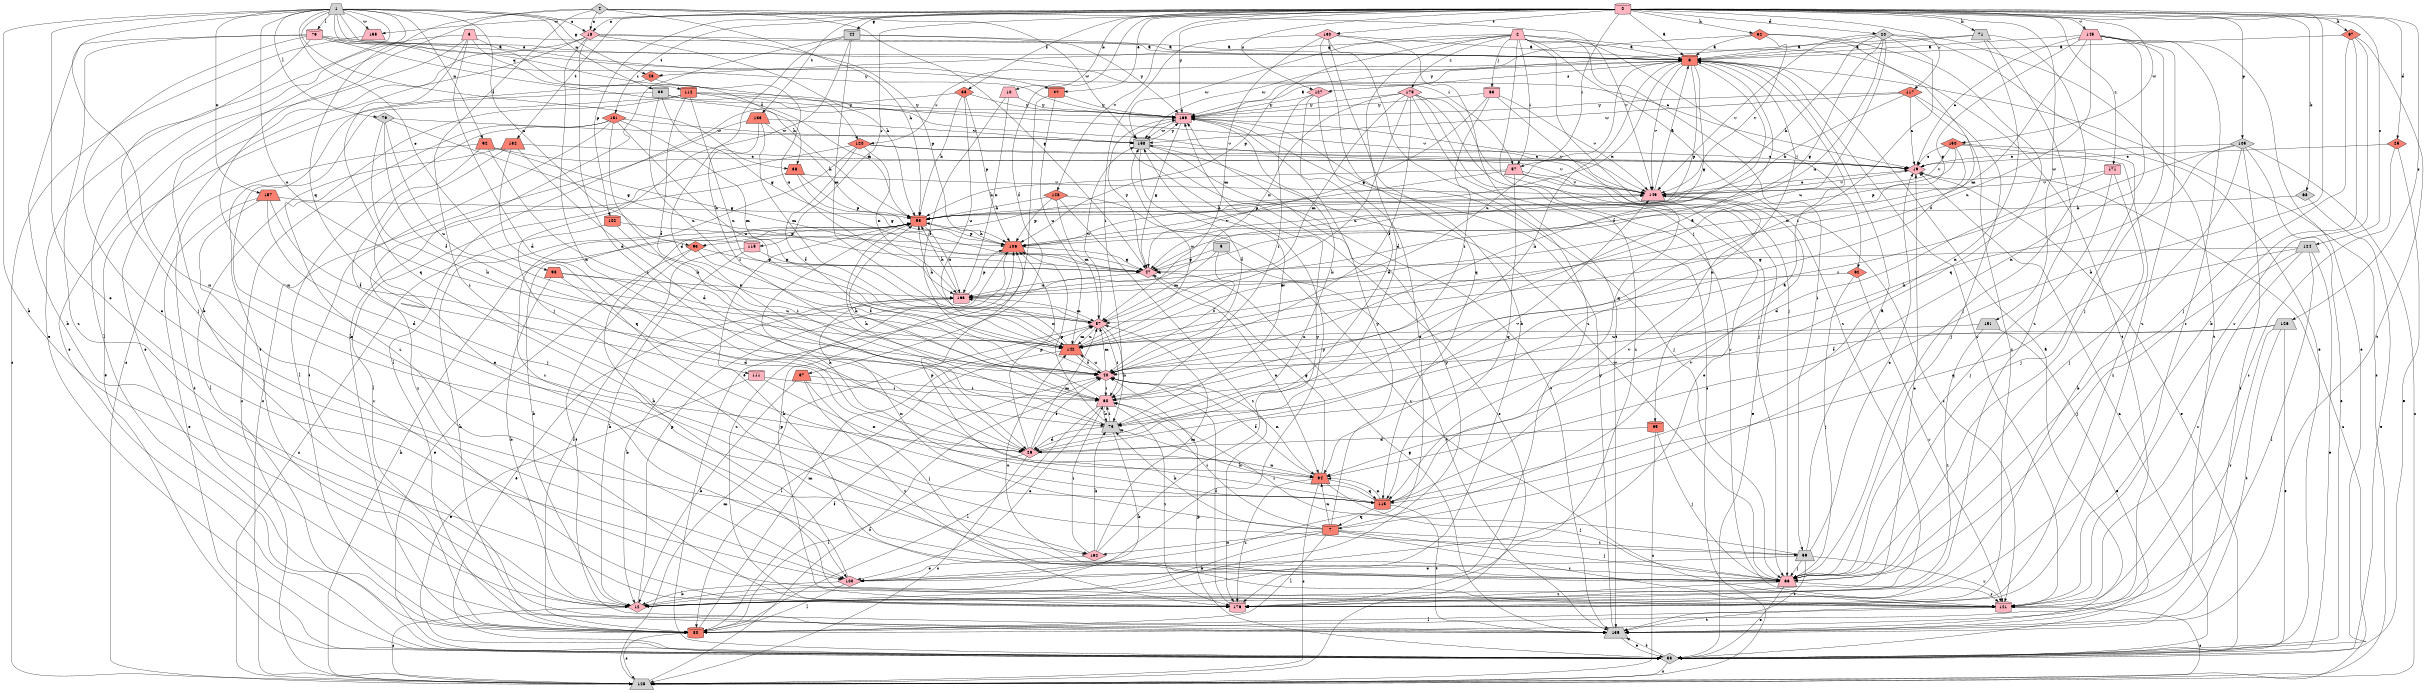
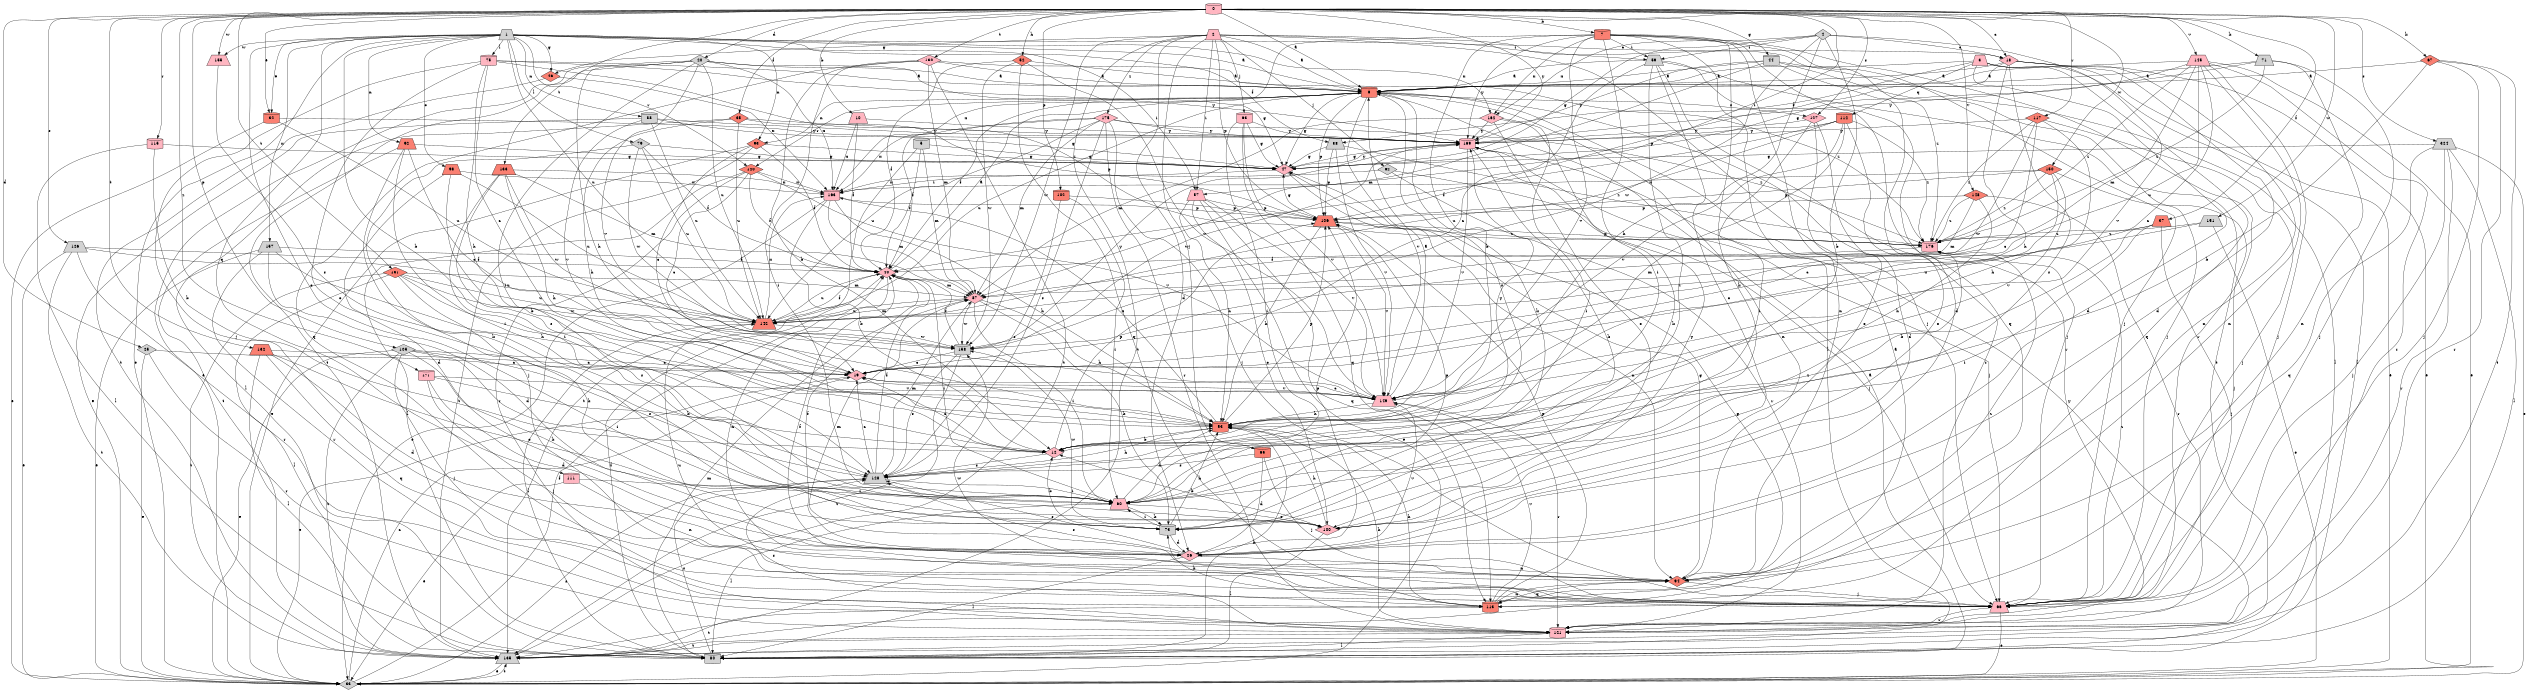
  strict digraph {
    node [fillcolor=lightpink shape=diamond style=filled]
    0 [shape=cylinder]
    6 [fillcolor=salmon shape=cylinder]
    7 [fillcolor=salmon shape=cylinder]
    10 [shape=trapezium]
    18
    20 [fillcolor=lightgrey]
-   25 [fillcolor=salmon]
+   25 [fillcolor=lightgrey]
    32 [fillcolor=salmon shape=cylinder]
    35 [fillcolor=salmon]
    37 [fillcolor=salmon shape=trapezium]
    44 [fillcolor=lightgrey shape=cylinder]
    52 [fillcolor=salmon]
    57 [shape=trapezium]
    67 [fillcolor=salmon]
-   68 [fillcolor=lightgrey]
    71 [fillcolor=lightgrey shape=trapezium]
    102 [fillcolor=salmon shape=cylinder]
    105 [fillcolor=lightgrey]
    115 [shape=cylinder]
    117 [fillcolor=salmon]
-   124 [fillcolor=lightgrey shape=trapezium]
+   124 [fillcolor=lightgrey shape=trapezium label=324]
    126 [fillcolor=lightgrey shape=trapezium]
    127
    130
    131 [fillcolor=salmon]
    132 [fillcolor=salmon shape=trapezium]
    133 [fillcolor=salmon shape=trapezium]
    145 [shape=trapezium]
    148 [fillcolor=salmon]
    150 [fillcolor=salmon]
    151 [fillcolor=lightgrey shape=trapezium]
    155 [shape=trapezium]
    169 [shape=cylinder]
    171 [shape=cylinder]
    93 [fillcolor=salmon]
    120 [fillcolor=salmon]
    142 [fillcolor=salmon shape=trapezium]
    106 [fillcolor=salmon shape=trapezium]
    47
    149 [shape=trapezium]
    40
-   73 [fillcolor=lightgrey shape=trapezium]
-   94 [fillcolor=salmon shape=trapezium]
+   73 [fillcolor=lightgrey shape=cylinder]
+   94 [fillcolor=salmon]
    121 [shape=cylinder]
    128 [fillcolor=lightgrey shape=trapezium]
    12
    162
    59 [fillcolor=lightgrey shape=trapezium]
    66 [shape=trapezium]
-   80 [fillcolor=salmon shape=cylinder]
+   80 [fillcolor=lightgrey shape=cylinder]
    113 [fillcolor=salmon shape=cylinder]
    60 [shape=trapezium]
    163 [shape=cylinder]
    33 [fillcolor=lightgrey]
    26
    53 [fillcolor=salmon shape=cylinder]
    135 [fillcolor=lightgrey shape=trapezium]
    19
    176 [shape=cylinder]
    87
    n61 [fillcolor=lightgrey label=158 shape=cylinder]
    100
    1 [fillcolor=lightgrey shape=trapezium]
-   38 [fillcolor=salmon shape=trapezium]
+   38 [fillcolor=lightgrey shape=trapezium]
    46 [fillcolor=salmon]
    75 [shape=cylinder]
    79 [fillcolor=lightgrey]
    88 [fillcolor=lightgrey shape=cylinder]
    92 [fillcolor=salmon shape=trapezium]
    98 [fillcolor=salmon shape=trapezium]
    111 [shape=cylinder]
-   157 [fillcolor=salmon shape=trapezium]
+   157 [fillcolor=lightgrey shape=trapezium]
    2 [shape=trapezium]
-   62 [fillcolor=salmon]
+   62 [fillcolor=lightgrey]
    63 [shape=cylinder]
    65 [fillcolor=salmon shape=cylinder]
    175
    3 [shape=trapezium]
    112 [fillcolor=salmon shape=cylinder]
    4 [fillcolor=lightgrey]
    5 [fillcolor=lightgrey shape=cylinder]
    0 -> 6 [label=a]
    0 -> 7 [label=b]
    0 -> 10 [label=b]
    0 -> 18 [label=c]
    0 -> 20 [label=d]
    0 -> 25 [label=d]
    0 -> 32 [label=e]
    0 -> 35 [label=f]
    0 -> 37 [label=f]
    0 -> 44 [label=g]
    0 -> 52 [label=h]
    0 -> 57 [label=i]
    0 -> 67 [label=k]
-   0 -> 68 [label=k]
    0 -> 71 [label=k]
    0 -> 102 [label=p]
    0 -> 105 [label=p]
    0 -> 115 [label=r]
    0 -> 117 [label=r]
    0 -> 124 [label=s]
    0 -> 126 [label=s]
    0 -> 127 [label=s]
    0 -> 130 [label=t]
    0 -> 131 [label=t]
    0 -> 132 [label=t]
    0 -> 133 [label=t]
    0 -> 145 [label=v]
    0 -> 148 [label=v]
    0 -> 150 [label=w]
    0 -> 151 [label=w]
    0 -> 155 [label=w]
    0 -> 169 [label=y]
    0 -> 171 [label=z]
    6 -> 127 [label=s]
    6 -> 93 [label=n]
    6 -> 120 [label=r]
    6 -> 142 [label=u]
    6 -> 106 [label=p]
    6 -> 47 [label=g]
    6 -> 149 [label=v]
    6 -> 40 [label=f]
    6 -> 73 [label=k]
    6 -> 94 [label=n]
    6 -> 121 [label=r]
    6 -> 128 [label=s]
    7 -> 169 [label=y]
    7 -> 149 [label=v]
    7 -> 73 [label=k]
    7 -> 94 [label=n]
    7 -> 121 [label=r]
    7 -> 12 [label=b]
    7 -> 162 [label=x]
    7 -> 59 [label=i]
    7 -> 66 [label=j]
    7 -> 80 [label=l]
-   113 -> 7 [label=q]
+   7 -> 113 [label=q]
    7 -> 60 [label=i]
    7 -> 163 [label=x]
    10 -> 169 [label=y]
    10 -> 40 [label=f]
    10 -> 163 [label=x]
    18 -> 6 [label=a]
    18 -> 106 [label=p]
    18 -> 94 [label=n]
    18 -> 128 [label=s]
    18 -> 33 [label=e]
    18 -> 26 [label=d]
    18 -> 53 [label=h]
    20 -> 6 [label=a]
    20 -> 142 [label=u]
    20 -> 47 [label=g]
    20 -> 149 [label=v]
    20 -> 60 [label=i]
    20 -> 163 [label=x]
    20 -> 33 [label=e]
    20 -> 53 [label=h]
    20 -> 135 [label=t]
    25 -> 121 [label=r]
    25 -> 33 [label=e]
    25 -> 19 [label=c]
    32 -> 169 [label=y]
    32 -> 142 [label=u]
    32 -> 33 [label=e]
    35 -> 169 [label=y]
    35 -> 142 [label=u]
    35 -> 106 [label=p]
    35 -> 80 [label=l]
    35 -> 53 [label=h]
    37 -> 12 [label=b]
    37 -> 66 [label=j]
    37 -> 60 [label=i]
    37 -> 176 [label=z]
    44 -> 6 [label=a]
    44 -> 169 [label=y]
    44 -> 66 [label=j]
    44 -> 80 [label=l]
    44 -> 26 [label=d]
    44 -> 87 [label=m]
    52 -> 6 [label=a]
    52 -> 149 [label=v]
    52 -> 40 [label=f]
    52 -> 113 [label=q]
    52 -> n61 [label=w]
    57 -> 106 [label=p]
    57 -> 149 [label=v]
    57 -> 113 [label=q]
    57 -> 33 [label=e]
    57 -> 53 [label=h]
    57 -> 100 [label=o]
    67 -> 6 [label=a]
    67 -> 121 [label=r]
    67 -> 12 [label=b]
    67 -> 66 [label=j]
    67 -> 135 [label=t]
-   68 -> 33 [label=e]
-   68 -> 53 [label=h]
    71 -> 6 [label=a]
    71 -> 169 [label=y]
    71 -> 94 [label=n]
    71 -> 66 [label=j]
    71 -> 176 [label=z]
    102 -> 106 [label=p]
    102 -> 128 [label=s]
    102 -> 60 [label=i]
    105 -> 73 [label=k]
    105 -> 128 [label=s]
    105 -> 66 [label=j]
    105 -> 60 [label=i]
    105 -> 33 [label=e]
    105 -> 135 [label=t]
    105 -> 19 [label=c]
    115 -> 47 [label=g]
    115 -> 12 [label=b]
    115 -> 80 [label=l]
    117 -> 169 [label=y]
    117 -> 66 [label=j]
    117 -> 53 [label=h]
    117 -> 19 [label=c]
    117 -> 176 [label=z]
    117 -> n61 [label=w]
    124 -> 47 [label=g]
    124 -> 121 [label=r]
    124 -> 66 [label=j]
    124 -> 80 [label=l]
    124 -> 113 [label=q]
    124 -> 33 [label=e]
    126 -> 142 [label=u]
    126 -> 40 [label=f]
    126 -> 121 [label=r]
    126 -> 33 [label=e]
    126 -> 135 [label=t]
    127 -> 169 [label=y]
    127 -> 60 [label=i]
    127 -> 26 [label=d]
    127 -> 100 [label=o]
    130 -> 6 [label=a]
    130 -> 12 [label=b]
    130 -> 113 [label=q]
    130 -> 60 [label=i]
    130 -> 135 [label=t]
    130 -> 176 [label=z]
    130 -> 87 [label=m]
    131 -> 142 [label=u]
    131 -> 73 [label=k]
    131 -> 128 [label=s]
    131 -> 80 [label=l]
    131 -> 135 [label=t]
    131 -> 87 [label=m]
    131 -> n61 [label=w]
    132 -> 80 [label=l]
    132 -> 113 [label=q]
    132 -> 26 [label=d]
    132 -> 19 [label=c]
    132 -> 100 [label=o]
    133 -> 128 [label=s]
    133 -> 60 [label=i]
+   133 -> 163 [label=x]
    133 -> 53 [label=h]
    133 -> 87 [label=m]
    133 -> n61 [label=w]
    145 -> 6 [label=a]
    145 -> 142 [label=u]
    145 -> 47 [label=g]
    145 -> 94 [label=n]
    145 -> 121 [label=r]
    145 -> 66 [label=j]
    145 -> 33 [label=e]
    145 -> 19 [label=c]
    145 -> 176 [label=z]
    145 -> 87 [label=m]
    148 -> 106 [label=p]
    148 -> 121 [label=r]
    148 -> 53 [label=h]
    148 -> 176 [label=z]
    148 -> 87 [label=m]
    150 -> 106 [label=p]
    150 -> 149 [label=v]
    150 -> 66 [label=j]
    150 -> 163 [label=x]
    150 -> 19 [label=c]
    150 -> 176 [label=z]
    151 -> 142 [label=u]
    151 -> 33 [label=e]
    151 -> 176 [label=z]
    155 -> 128 [label=s]
    169 -> 47 [label=g]
    169 -> 149 [label=v]
    169 -> 73 [label=k]
    169 -> 66 [label=j]
    169 -> n61 [label=w]
    171 -> 149 [label=v]
    171 -> 12 [label=b]
    171 -> 66 [label=j]
    171 -> 26 [label=d]
    93 -> 47 [label=g]
    93 -> 40 [label=f]
    93 -> 33 [label=e]
    93 -> 135 [label=t]
+   93 -> 19 [label=c]
    120 -> 149 [label=v]
    120 -> 40 [label=f]
    120 -> 121 [label=r]
    120 -> 80 [label=l]
    120 -> 163 [label=x]
    120 -> 19 [label=c]
    142 -> 40 [label=f]
    142 -> 80 [label=l]
    142 -> 163 [label=x]
    142 -> 87 [label=m]
    142 -> n61 [label=w]
    106 -> 47 [label=g]
    106 -> 149 [label=v]
    106 -> 53 [label=h]
    106 -> 176 [label=z]
    47 -> 169 [label=y]
    47 -> 94 [label=n]
    47 -> 163 [label=x]
    149 -> 6 [label=a]
    149 -> 121 [label=r]
    149 -> 53 [label=h]
    149 -> 19 [label=c]
    40 -> 6 [label=a]
    40 -> 142 [label=u]
    40 -> 94 [label=n]
    40 -> 60 [label=i]
    40 -> 87 [label=m]
    73 -> 106 [label=p]
    73 -> 12 [label=b]
    73 -> 60 [label=i]
    73 -> 26 [label=d]
    73 -> 53 [label=h]
    73 -> n61 [label=w]
    94 -> 47 [label=g]
    94 -> 40 [label=f]
    94 -> 128 [label=s]
    94 -> 66 [label=j]
    94 -> 113 [label=q]
    94 -> 176 [label=z]
    121 -> 128 [label=s]
    121 -> 80 [label=l]
    121 -> 53 [label=h]
    121 -> 135 [label=t]
    128 -> 40 [label=f]
+   128 -> 60 [label=i]
    128 -> 53 [label=h]
    128 -> 19 [label=c]
    128 -> 87 [label=m]
    12 -> 169 [label=y]
    12 -> 106 [label=p]
    12 -> 128 [label=s]
    12 -> 19 [label=c]
    162 -> 169 [label=y]
    162 -> 73 [label=k]
    162 -> 60 [label=i]
    162 -> 87 [label=m]
    162 -> 100 [label=o]
    59 -> 6 [label=a]
    59 -> 121 [label=r]
    59 -> 66 [label=j]
    59 -> 60 [label=i]
    59 -> 135 [label=t]
    59 -> 19 [label=c]
    59 -> 100 [label=o]
    66 -> 142 [label=u]
    66 -> 121 [label=r]
    66 -> 33 [label=e]
    66 -> 176 [label=z]
    66 -> n61 [label=w]
    80 -> 6 [label=a]
    80 -> 40 [label=f]
    80 -> 128 [label=s]
    80 -> 53 [label=h]
    80 -> 87 [label=m]
    113 -> 6 [label=a]
    113 -> 106 [label=p]
    113 -> 149 [label=v]
    113 -> 73 [label=k]
    113 -> 94 [label=n]
    113 -> 53 [label=h]
    113 -> 135 [label=t]
    60 -> 73 [label=k]
    60 -> 80 [label=l]
    60 -> 53 [label=h]
    60 -> 176 [label=z]
    60 -> 100 [label=o]
    163 -> 106 [label=p]
    163 -> 12 [label=b]
    163 -> 33 [label=e]
    163 -> 53 [label=h]
    163 -> 87 [label=m]
-   33 -> 40 [label=p]
+   33 -> 40 [label=f]
    33 -> 128 [label=s]
    33 -> 135 [label=t]
    33 -> 19 [label=c]
    26 -> 106 [label=p]
    26 -> 149 [label=v]
    26 -> 40 [label=f]
    26 -> 94 [label=n]
    26 -> 128 [label=s]
    26 -> 80 [label=l]
    26 -> 87 [label=m]
    53 -> 106 [label=p]
    53 -> 12 [label=b]
    53 -> 163 [label=x]
    135 -> 169 [label=y]
    135 -> 47 [label=g]
    135 -> 33 [label=e]
    19 -> 149 [label=v]
    19 -> 33 [label=e]
    176 -> 106 [label=p]
    176 -> 40 [label=f]
    87 -> 142 [label=u]
    87 -> 73 [label=k]
    87 -> 60 [label=i]
    87 -> 53 [label=h]
    87 -> n61 [label=w]
    n61 -> 169 [label=y]
    n61 -> 40 [label=f]
    n61 -> 128 [label=s]
    n61 -> 135 [label=t]
    n61 -> 19 [label=c]
    100 -> 169 [label=y]
    100 -> 12 [label=b]
    100 -> 80 [label=l]
    100 -> 53 [label=h]
-   169 -> 6 [label=a]
+   1 -> 6 [label=a]
    1 -> 18 [label=c]
    1 -> 32 [label=e]
    1 -> 57 [label=i]
    1 -> 155 [label=w]
    1 -> 93 [label=n]
    1 -> 120 [label=r]
    1 -> 142 [label=u]
    1 -> 12 [label=b]
    1 -> 162 [label=x]
    1 -> 33 [label=e]
    1 -> 100 [label=o]
    1 -> 38 [label=f]
    1 -> 46 [label=g]
    1 -> 75 [label=l]
    1 -> 79 [label=l]
    1 -> 88 [label=n]
    1 -> 92 [label=n]
    1 -> 98 [label=o]
    1 -> 111 [label=q]
    1 -> 157 [label=x]
    38 -> 106 [label=p]
    38 -> 47 [label=g]
    38 -> 149 [label=v]
    38 -> 176 [label=z]
    46 -> 163 [label=x]
    46 -> 135 [label=t]
    75 -> 6 [label=a]
    75 -> 169 [label=y]
-   75 -> 12 [label=b]
    75 -> 66 [label=j]
    75 -> 53 [label=h]
    75 -> 19 [label=c]
    75 -> 176 [label=z]
    75 -> 100 [label=o]
    79 -> 142 [label=u]
    79 -> 47 [label=g]
    79 -> 40 [label=f]
    79 -> 73 [label=k]
    79 -> n61 [label=w]
    88 -> 169 [label=y]
    88 -> 142 [label=u]
    88 -> 47 [label=g]
    88 -> 149 [label=v]
    88 -> 33 [label=e]
    92 -> 47 [label=g]
    92 -> 66 [label=j]
    92 -> 60 [label=i]
    92 -> 135 [label=t]
    92 -> 19 [label=c]
    98 -> 142 [label=u]
    98 -> 12 [label=b]
    98 -> 163 [label=x]
    98 -> 26 [label=d]
    111 -> 94 [label=n]
    111 -> 60 [label=i]
    111 -> 33 [label=e]
    157 -> 40 [label=f]
    157 -> 121 [label=r]
    157 -> 33 [label=e]
    157 -> 26 [label=d]
    157 -> 53 [label=h]
    2 -> 6 [label=a]
    2 -> 57 [label=i]
    2 -> 106 [label=p]
    2 -> 59 [label=i]
    2 -> 66 [label=j]
    2 -> 26 [label=d]
    2 -> 135 [label=t]
    2 -> 176 [label=z]
    2 -> n61 [label=w]
    2 -> 46 [label=g]
    2 -> 62 [label=j]
    2 -> 63 [label=j]
    2 -> 65 [label=j]
    2 -> 175 [label=z]
    62 -> 121 [label=r]
    62 -> 66 [label=j]
-   62 -> 163 [label=x]
+   62 -> 163 [label=i]
    63 -> 169 [label=y]
    63 -> 47 [label=g]
    63 -> 149 [label=v]
    63 -> 113 [label=q]
    63 -> 60 [label=i]
    65 -> 128 [label=s]
    65 -> 66 [label=j]
    65 -> 26 [label=d]
    175 -> 169 [label=y]
    175 -> 142 [label=u]
    175 -> 40 [label=f]
    175 -> 121 [label=r]
    175 -> 128 [label=s]
    175 -> 66 [label=j]
    175 -> 163 [label=x]
    175 -> 176 [label=z]
    175 -> 87 [label=m]
    3 -> 6 [label=a]
    3 -> 80 [label=l]
    3 -> 113 [label=q]
    3 -> 33 [label=e]
    3 -> 26 [label=d]
    3 -> 38 [label=f]
    3 -> 112 [label=q]
    112 -> 169 [label=y]
    112 -> 142 [label=u]
    112 -> 149 [label=v]
    112 -> 40 [label=f]
-   112 -> 53 [label=h]
+   112 -> 53 [label=m]
    112 -> 176 [label=z]
    112 -> 100 [label=o]
    4 -> 18 [label=c]
    4 -> 47 [label=g]
    4 -> 149 [label=v]
    4 -> 12 [label=b]
    4 -> 162 [label=x]
    4 -> 59 [label=i]
    4 -> 53 [label=h]
    4 -> n61 [label=w]
    5 -> 47 [label=g]
    5 -> 40 [label=f]
    5 -> 135 [label=t]
    5 -> 87 [label=m]
  }
